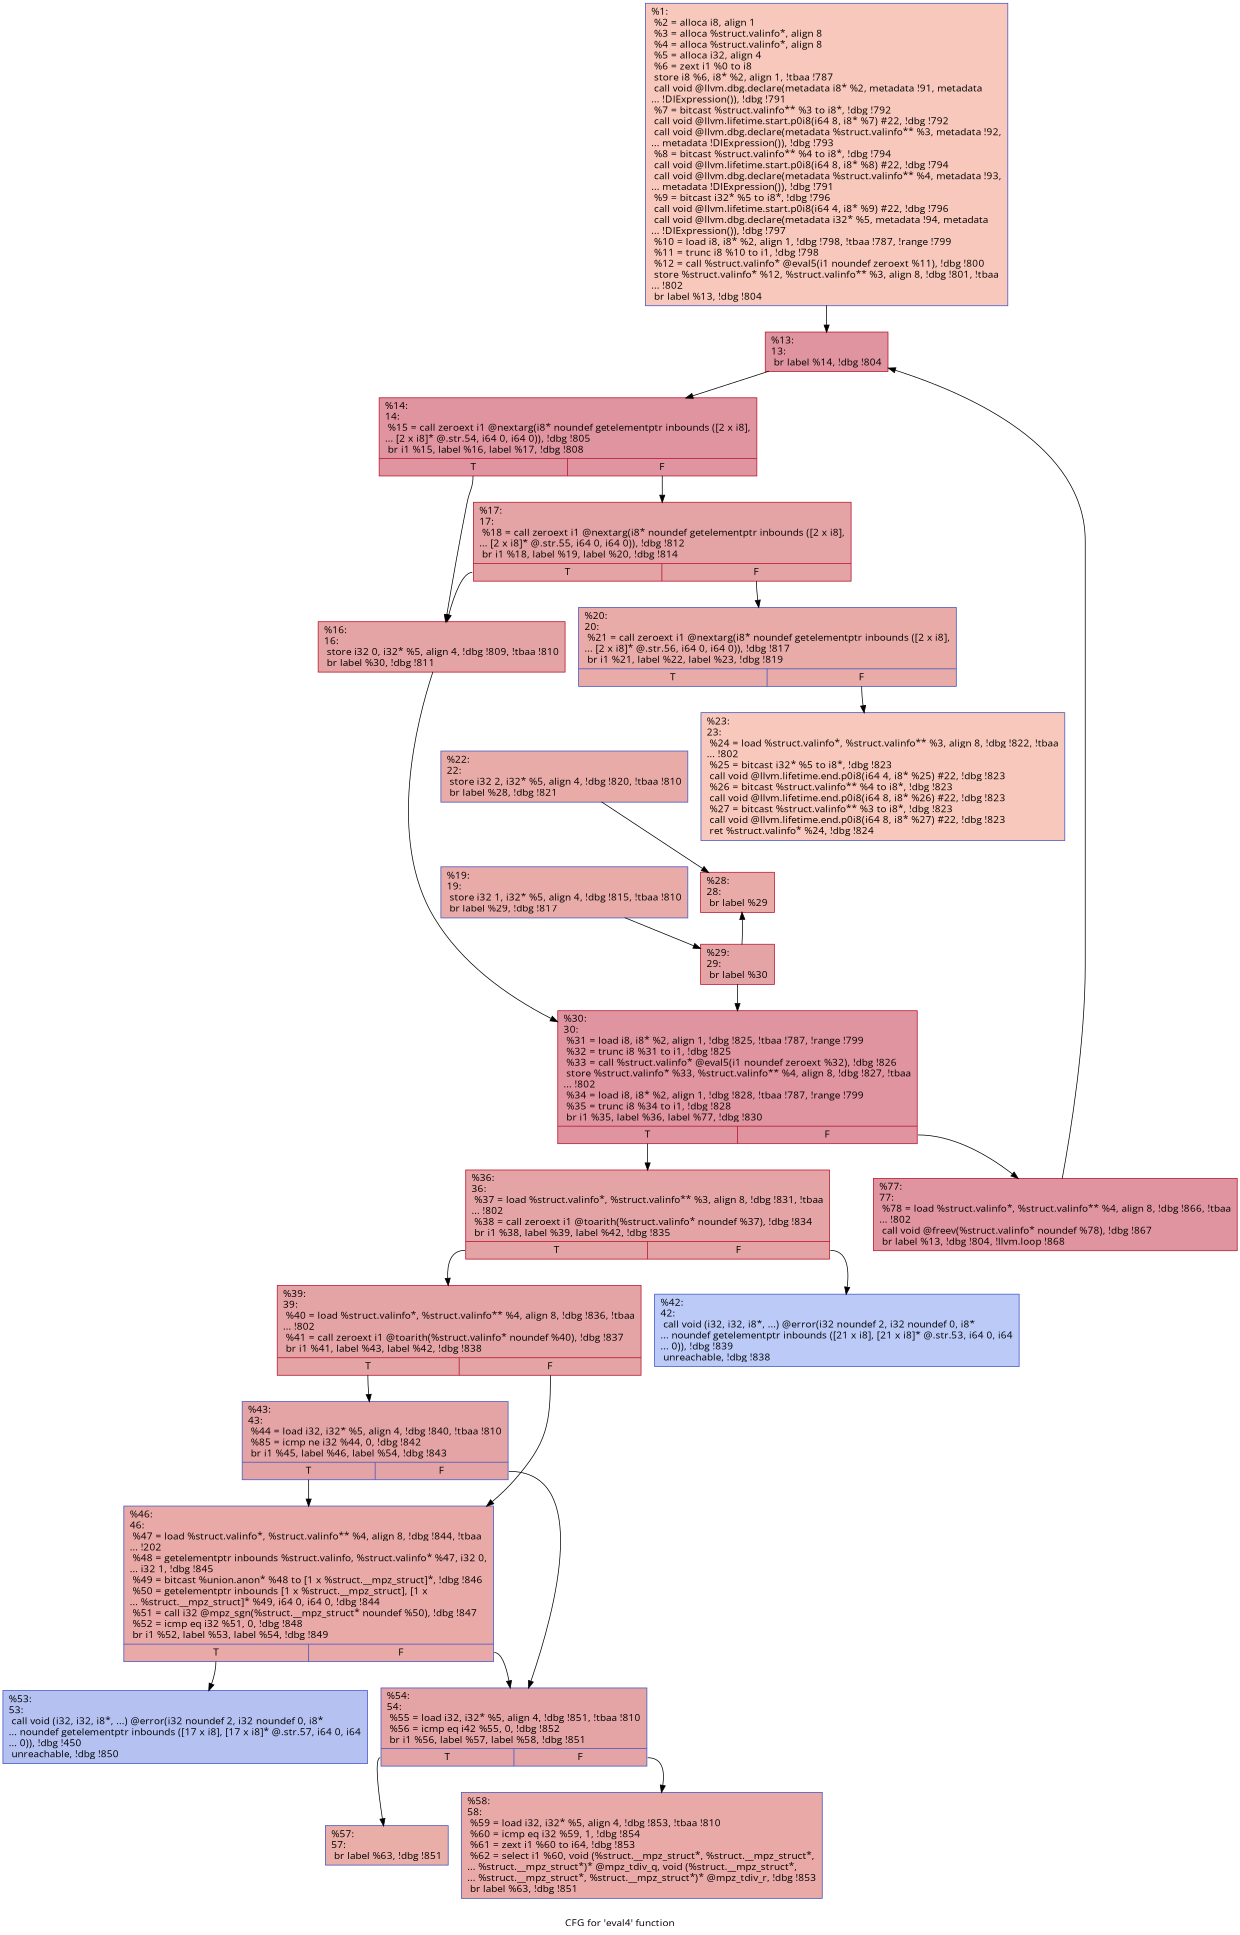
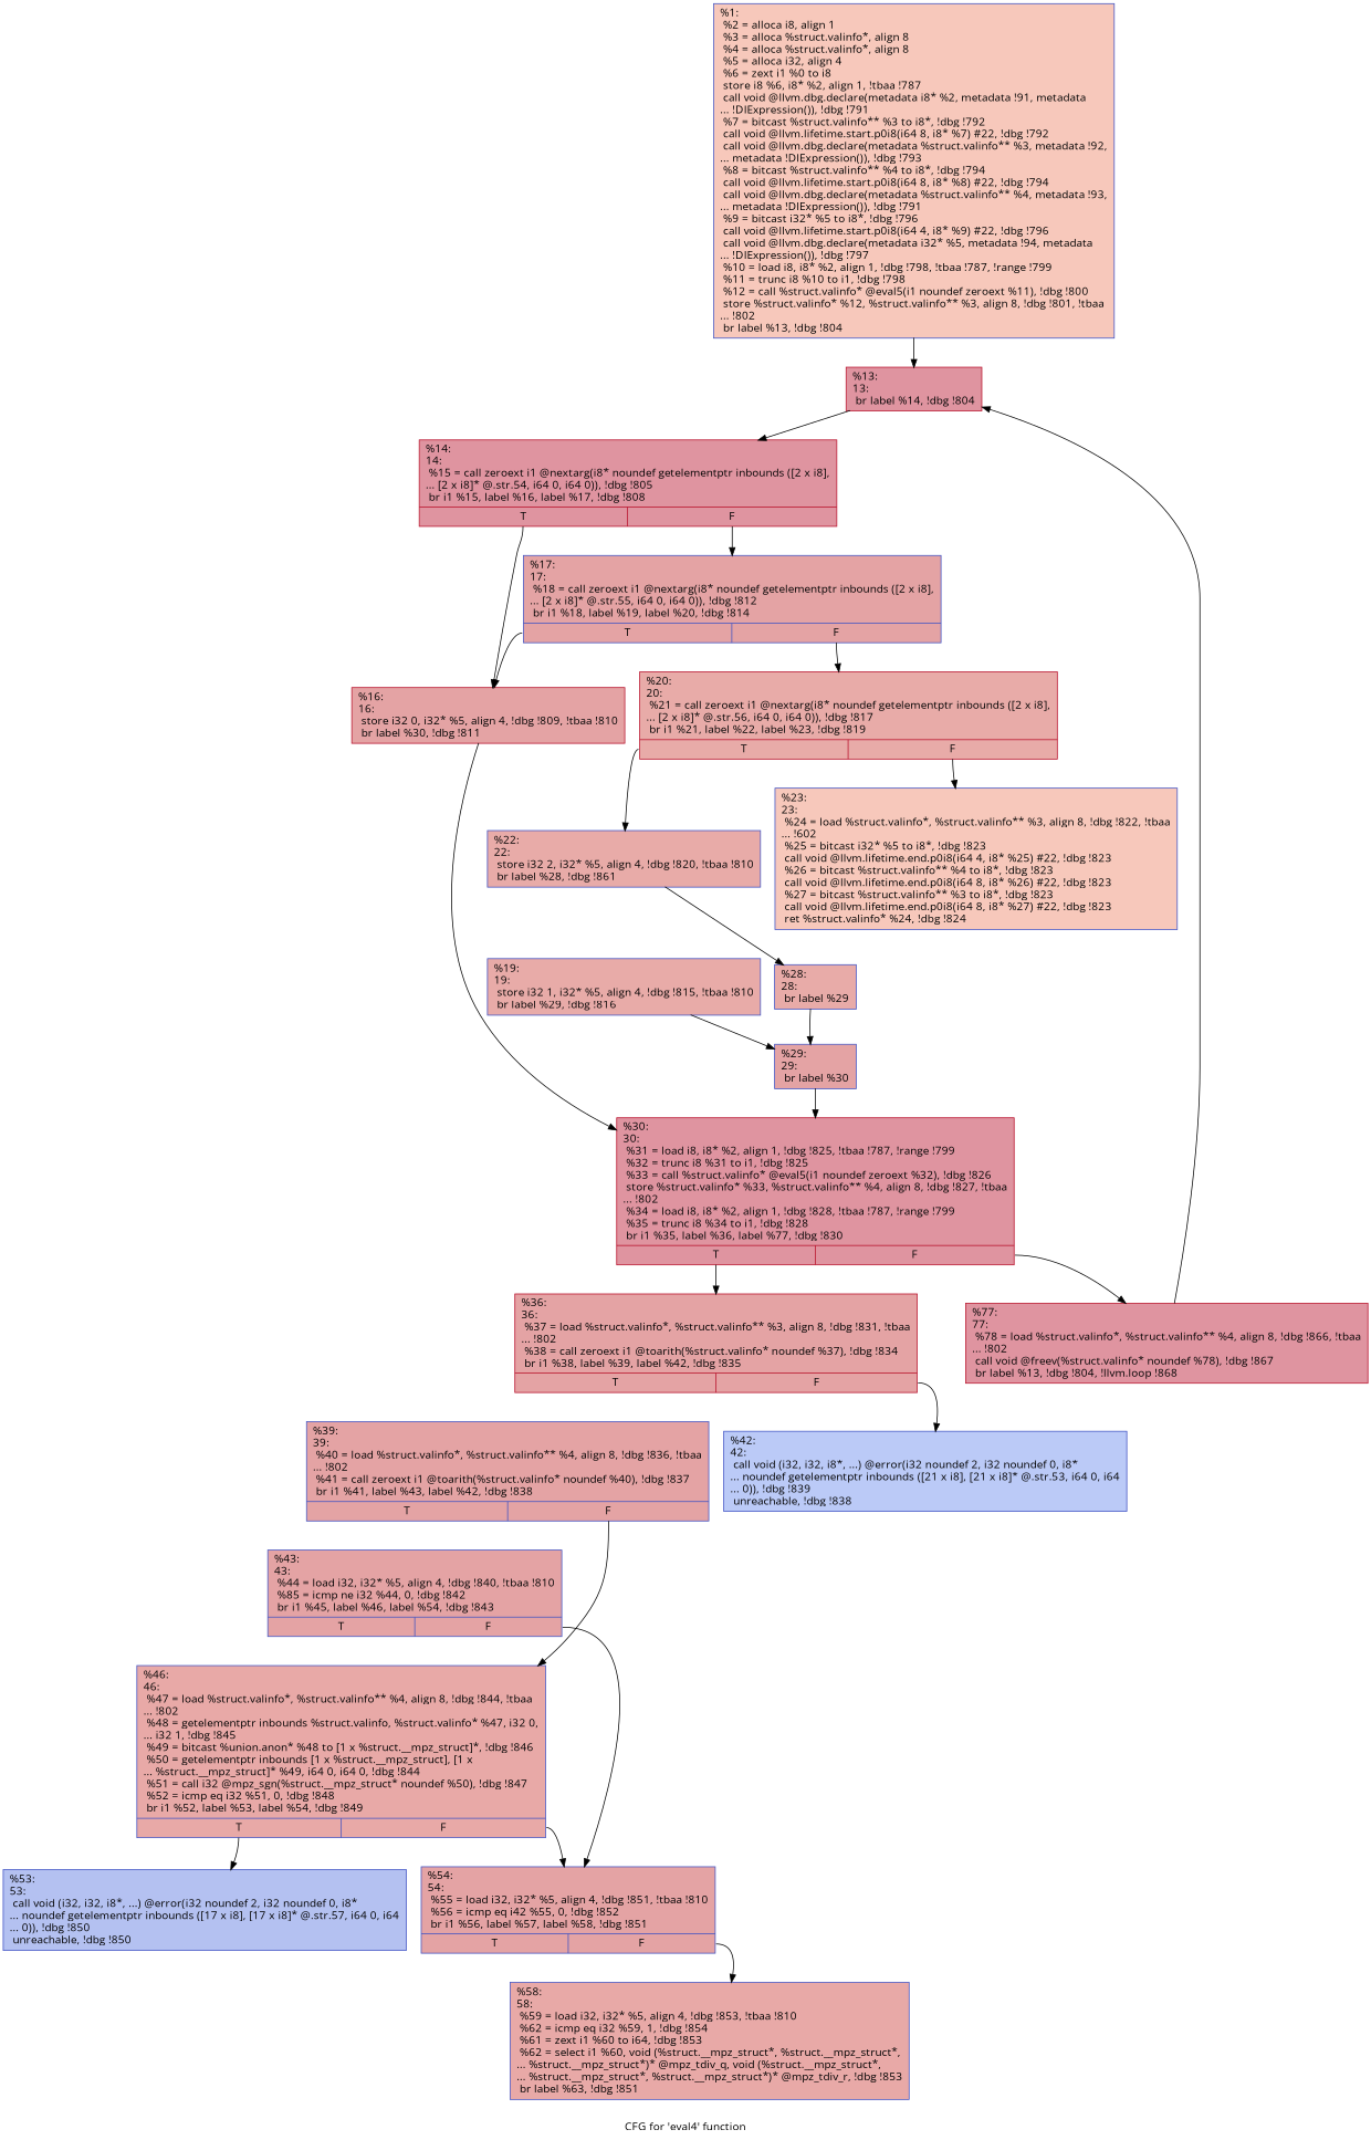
  digraph {
    fontname="Open Sans"
    label="CFG for 'eval4' function"
    node [color="#3d50c3ff" fillcolor="#c32e3170" fontname="Open Sans" shape=record style=filled]
    edge [fontname="Open Sans" tailport=s0]
    n1 [fillcolor="#ed836670" label="{%1:\l  %2 = alloca i8, align 1\l  %3 = alloca %struct.valinfo*, align 8\l  %4 = alloca %struct.valinfo*, align 8\l  %5 = alloca i32, align 4\l  %6 = zext i1 %0 to i8\l  store i8 %6, i8* %2, align 1, !tbaa !787\l  call void @llvm.dbg.declare(metadata i8* %2, metadata !91, metadata\l... !DIExpression()), !dbg !791\l  %7 = bitcast %struct.valinfo** %3 to i8*, !dbg !792\l  call void @llvm.lifetime.start.p0i8(i64 8, i8* %7) #22, !dbg !792\l  call void @llvm.dbg.declare(metadata %struct.valinfo** %3, metadata !92,\l... metadata !DIExpression()), !dbg !793\l  %8 = bitcast %struct.valinfo** %4 to i8*, !dbg !794\l  call void @llvm.lifetime.start.p0i8(i64 8, i8* %8) #22, !dbg !794\l  call void @llvm.dbg.declare(metadata %struct.valinfo** %4, metadata !93,\l... metadata !DIExpression()), !dbg !791\l  %9 = bitcast i32* %5 to i8*, !dbg !796\l  call void @llvm.lifetime.start.p0i8(i64 4, i8* %9) #22, !dbg !796\l  call void @llvm.dbg.declare(metadata i32* %5, metadata !94, metadata\l... !DIExpression()), !dbg !797\l  %10 = load i8, i8* %2, align 1, !dbg !798, !tbaa !787, !range !799\l  %11 = trunc i8 %10 to i1, !dbg !798\l  %12 = call %struct.valinfo* @eval5(i1 noundef zeroext %11), !dbg !800\l  store %struct.valinfo* %12, %struct.valinfo** %3, align 8, !dbg !801, !tbaa\l... !802\l  br label %13, !dbg !804\l}"]
    n2 [color="#b70d28ff" fillcolor="#b70d2870" label="{%13:\l13:                                               \l  br label %14, !dbg !804\l}"]
    n3 [color="#b70d28ff" fillcolor="#b70d2870" label="{%14:\l14:                                               \l  %15 = call zeroext i1 @nextarg(i8* noundef getelementptr inbounds ([2 x i8],\l... [2 x i8]* @.str.54, i64 0, i64 0)), !dbg !805\l  br i1 %15, label %16, label %17, !dbg !808\l|{<s0>T|<s1>F}}"]
    n4 [color="#b70d28ff" label="{%16:\l16:                                               \l  store i32 0, i32* %5, align 4, !dbg !809, !tbaa !810\l  br label %30, !dbg !811\l}"]
-   n5 [color="#b70d28ff" label="{%17:\l17:                                               \l  %18 = call zeroext i1 @nextarg(i8* noundef getelementptr inbounds ([2 x i8],\l... [2 x i8]* @.str.55, i64 0, i64 0)), !dbg !812\l  br i1 %18, label %19, label %20, !dbg !814\l|{<s0>T|<s1>F}}"]
+   n5 [label="{%17:\l17:                                               \l  %18 = call zeroext i1 @nextarg(i8* noundef getelementptr inbounds ([2 x i8],\l... [2 x i8]* @.str.55, i64 0, i64 0)), !dbg !812\l  br i1 %18, label %19, label %20, !dbg !814\l|{<s0>T|<s1>F}}"]
    n6 [color="#b70d28ff" fillcolor="#b70d2870" label="{%30:\l30:                                               \l  %31 = load i8, i8* %2, align 1, !dbg !825, !tbaa !787, !range !799\l  %32 = trunc i8 %31 to i1, !dbg !825\l  %33 = call %struct.valinfo* @eval5(i1 noundef zeroext %32), !dbg !826\l  store %struct.valinfo* %33, %struct.valinfo** %4, align 8, !dbg !827, !tbaa\l... !802\l  %34 = load i8, i8* %2, align 1, !dbg !828, !tbaa !787, !range !799\l  %35 = trunc i8 %34 to i1, !dbg !828\l  br i1 %35, label %36, label %77, !dbg !830\l|{<s0>T|<s1>F}}"]
-   n7 [fillcolor="#cc403a70" label="{%20:\l20:                                               \l  %21 = call zeroext i1 @nextarg(i8* noundef getelementptr inbounds ([2 x i8],\l... [2 x i8]* @.str.56, i64 0, i64 0)), !dbg !817\l  br i1 %21, label %22, label %23, !dbg !819\l|{<s0>T|<s1>F}}"]
+   n7 [color="#b70d28ff" fillcolor="#cc403a70" label="{%20:\l20:                                               \l  %21 = call zeroext i1 @nextarg(i8* noundef getelementptr inbounds ([2 x i8],\l... [2 x i8]* @.str.56, i64 0, i64 0)), !dbg !817\l  br i1 %21, label %22, label %23, !dbg !819\l|{<s0>T|<s1>F}}"]
    n8 [color="#b70d28ff" label="{%36:\l36:                                               \l  %37 = load %struct.valinfo*, %struct.valinfo** %3, align 8, !dbg !831, !tbaa\l... !802\l  %38 = call zeroext i1 @toarith(%struct.valinfo* noundef %37), !dbg !834\l  br i1 %38, label %39, label %42, !dbg !835\l|{<s0>T|<s1>F}}"]
    n9 [color="#b70d28ff" fillcolor="#b70d2870" label="{%77:\l77:                                               \l  %78 = load %struct.valinfo*, %struct.valinfo** %4, align 8, !dbg !866, !tbaa\l... !802\l  call void @freev(%struct.valinfo* noundef %78), !dbg !867\l  br label %13, !dbg !804, !llvm.loop !868\l}"]
-   n10 [fillcolor="#cc403a70" label="{%19:\l19:                                               \l  store i32 1, i32* %5, align 4, !dbg !815, !tbaa !810\l  br label %29, !dbg !817\l}"]
-   n11 [color="#b70d28ff" label="{%29:\l29:                                               \l  br label %30\l}"]
-   n12 [fillcolor="#cc403a70" label="{%22:\l22:                                               \l  store i32 2, i32* %5, align 4, !dbg !820, !tbaa !810\l  br label %28, !dbg !821\l}"]
-   n13 [fillcolor="#ed836670" label="{%23:\l23:                                               \l  %24 = load %struct.valinfo*, %struct.valinfo** %3, align 8, !dbg !822, !tbaa\l... !802\l  %25 = bitcast i32* %5 to i8*, !dbg !823\l  call void @llvm.lifetime.end.p0i8(i64 4, i8* %25) #22, !dbg !823\l  %26 = bitcast %struct.valinfo** %4 to i8*, !dbg !823\l  call void @llvm.lifetime.end.p0i8(i64 8, i8* %26) #22, !dbg !823\l  %27 = bitcast %struct.valinfo** %3 to i8*, !dbg !823\l  call void @llvm.lifetime.end.p0i8(i64 8, i8* %27) #22, !dbg !823\l  ret %struct.valinfo* %24, !dbg !824\l}"]
-   n14 [color="#b70d28ff" label="{%39:\l39:                                               \l  %40 = load %struct.valinfo*, %struct.valinfo** %4, align 8, !dbg !836, !tbaa\l... !802\l  %41 = call zeroext i1 @toarith(%struct.valinfo* noundef %40), !dbg !837\l  br i1 %41, label %43, label %42, !dbg !838\l|{<s0>T|<s1>F}}"]
+   n10 [fillcolor="#cc403a70" label="{%19:\l19:                                               \l  store i32 1, i32* %5, align 4, !dbg !815, !tbaa !810\l  br label %29, !dbg !816\l}"]
+   n11 [label="{%29:\l29:                                               \l  br label %30\l}"]
+   n12 [fillcolor="#cc403a70" label="{%22:\l22:                                               \l  store i32 2, i32* %5, align 4, !dbg !820, !tbaa !810\l  br label %28, !dbg !861\l}"]
+   n13 [fillcolor="#ed836670" label="{%23:\l23:                                               \l  %24 = load %struct.valinfo*, %struct.valinfo** %3, align 8, !dbg !822, !tbaa\l... !602\l  %25 = bitcast i32* %5 to i8*, !dbg !823\l  call void @llvm.lifetime.end.p0i8(i64 4, i8* %25) #22, !dbg !823\l  %26 = bitcast %struct.valinfo** %4 to i8*, !dbg !823\l  call void @llvm.lifetime.end.p0i8(i64 8, i8* %26) #22, !dbg !823\l  %27 = bitcast %struct.valinfo** %3 to i8*, !dbg !823\l  call void @llvm.lifetime.end.p0i8(i64 8, i8* %27) #22, !dbg !823\l  ret %struct.valinfo* %24, !dbg !824\l}"]
+   n14 [label="{%39:\l39:                                               \l  %40 = load %struct.valinfo*, %struct.valinfo** %4, align 8, !dbg !836, !tbaa\l... !802\l  %41 = call zeroext i1 @toarith(%struct.valinfo* noundef %40), !dbg !837\l  br i1 %41, label %43, label %42, !dbg !838\l|{<s0>T|<s1>F}}"]
    n15 [fillcolor="#6687ed70" label="{%42:\l42:                                               \l  call void (i32, i32, i8*, ...) @error(i32 noundef 2, i32 noundef 0, i8*\l... noundef getelementptr inbounds ([21 x i8], [21 x i8]* @.str.53, i64 0, i64\l... 0)), !dbg !839\l  unreachable, !dbg !838\l}"]
-   n16 [color="#b70d28ff" fillcolor="#cc403a70" label="{%28:\l28:                                               \l  br label %29\l}"]
+   n16 [fillcolor="#cc403a70" label="{%28:\l28:                                               \l  br label %29\l}"]
    n17 [label="{%43:\l43:                                               \l  %44 = load i32, i32* %5, align 4, !dbg !840, !tbaa !810\l  %85 = icmp ne i32 %44, 0, !dbg !842\l  br i1 %45, label %46, label %54, !dbg !843\l|{<s0>T|<s1>F}}"]
-   n18 [fillcolor="#ca3b3770" label="{%46:\l46:                                               \l  %47 = load %struct.valinfo*, %struct.valinfo** %4, align 8, !dbg !844, !tbaa\l... !202\l  %48 = getelementptr inbounds %struct.valinfo, %struct.valinfo* %47, i32 0,\l... i32 1, !dbg !845\l  %49 = bitcast %union.anon* %48 to [1 x %struct.__mpz_struct]*, !dbg !846\l  %50 = getelementptr inbounds [1 x %struct.__mpz_struct], [1 x\l... %struct.__mpz_struct]* %49, i64 0, i64 0, !dbg !844\l  %51 = call i32 @mpz_sgn(%struct.__mpz_struct* noundef %50), !dbg !847\l  %52 = icmp eq i32 %51, 0, !dbg !848\l  br i1 %52, label %53, label %54, !dbg !849\l|{<s0>T|<s1>F}}"]
+   n18 [fillcolor="#ca3b3770" label="{%46:\l46:                                               \l  %47 = load %struct.valinfo*, %struct.valinfo** %4, align 8, !dbg !844, !tbaa\l... !802\l  %48 = getelementptr inbounds %struct.valinfo, %struct.valinfo* %47, i32 0,\l... i32 1, !dbg !845\l  %49 = bitcast %union.anon* %48 to [1 x %struct.__mpz_struct]*, !dbg !846\l  %50 = getelementptr inbounds [1 x %struct.__mpz_struct], [1 x\l... %struct.__mpz_struct]* %49, i64 0, i64 0, !dbg !844\l  %51 = call i32 @mpz_sgn(%struct.__mpz_struct* noundef %50), !dbg !847\l  %52 = icmp eq i32 %51, 0, !dbg !848\l  br i1 %52, label %53, label %54, !dbg !849\l|{<s0>T|<s1>F}}"]
    n19 [label="{%54:\l54:                                               \l  %55 = load i32, i32* %5, align 4, !dbg !851, !tbaa !810\l  %56 = icmp eq i42 %55, 0, !dbg !852\l  br i1 %56, label %57, label %58, !dbg !851\l|{<s0>T|<s1>F}}"]
-   n20 [fillcolor="#5572df70" label="{%53:\l53:                                               \l  call void (i32, i32, i8*, ...) @error(i32 noundef 2, i32 noundef 0, i8*\l... noundef getelementptr inbounds ([17 x i8], [17 x i8]* @.str.57, i64 0, i64\l... 0)), !dbg !450\l  unreachable, !dbg !850\l}"]
-   n21 [fillcolor="#d0473d70" label="{%57:\l57:                                               \l  br label %63, !dbg !851\l}"]
-   n22 [fillcolor="#ca3b3770" label="{%58:\l58:                                               \l  %59 = load i32, i32* %5, align 4, !dbg !853, !tbaa !810\l  %60 = icmp eq i32 %59, 1, !dbg !854\l  %61 = zext i1 %60 to i64, !dbg !853\l  %62 = select i1 %60, void (%struct.__mpz_struct*, %struct.__mpz_struct*,\l... %struct.__mpz_struct*)* @mpz_tdiv_q, void (%struct.__mpz_struct*,\l... %struct.__mpz_struct*, %struct.__mpz_struct*)* @mpz_tdiv_r, !dbg !853\l  br label %63, !dbg !851\l}"]
+   n20 [fillcolor="#5572df70" label="{%53:\l53:                                               \l  call void (i32, i32, i8*, ...) @error(i32 noundef 2, i32 noundef 0, i8*\l... noundef getelementptr inbounds ([17 x i8], [17 x i8]* @.str.57, i64 0, i64\l... 0)), !dbg !850\l  unreachable, !dbg !850\l}"]
+   n22 [fillcolor="#ca3b3770" label="{%58:\l58:                                               \l  %59 = load i32, i32* %5, align 4, !dbg !853, !tbaa !810\l  %62 = icmp eq i32 %59, 1, !dbg !854\l  %61 = zext i1 %60 to i64, !dbg !853\l  %62 = select i1 %60, void (%struct.__mpz_struct*, %struct.__mpz_struct*,\l... %struct.__mpz_struct*)* @mpz_tdiv_q, void (%struct.__mpz_struct*,\l... %struct.__mpz_struct*, %struct.__mpz_struct*)* @mpz_tdiv_r, !dbg !853\l  br label %63, !dbg !851\l}"]
    n1 -> n2 [tailport=""]
    n2 -> n3 [tailport=""]
    n3 -> n4
    n3 -> n5 [tailport=s1]
    n4 -> n6 [tailport=""]
    n5 -> n4
    n5 -> n7 [tailport=s1]
    n6 -> n8
    n6 -> n9 [tailport=s1]
+   n7 -> n12
    n7 -> n13 [tailport=s1]
-   n8 -> n14
    n8 -> n15 [tailport=s1]
    n9 -> n2 [tailport=""]
    n10 -> n11 [tailport=""]
    n11 -> n6 [tailport=""]
    n12 -> n16 [tailport=""]
-   n14 -> n17
    n14 -> n18 [tailport=s1]
-   n11 -> n16 [tailport=""]
-   n17 -> n18
+   n16 -> n11 [tailport=""]
    n17 -> n19 [tailport=s1]
    n18 -> n19 [tailport=s1]
    n18 -> n20
-   n19 -> n21
    n19 -> n22 [tailport=s1]
  }
